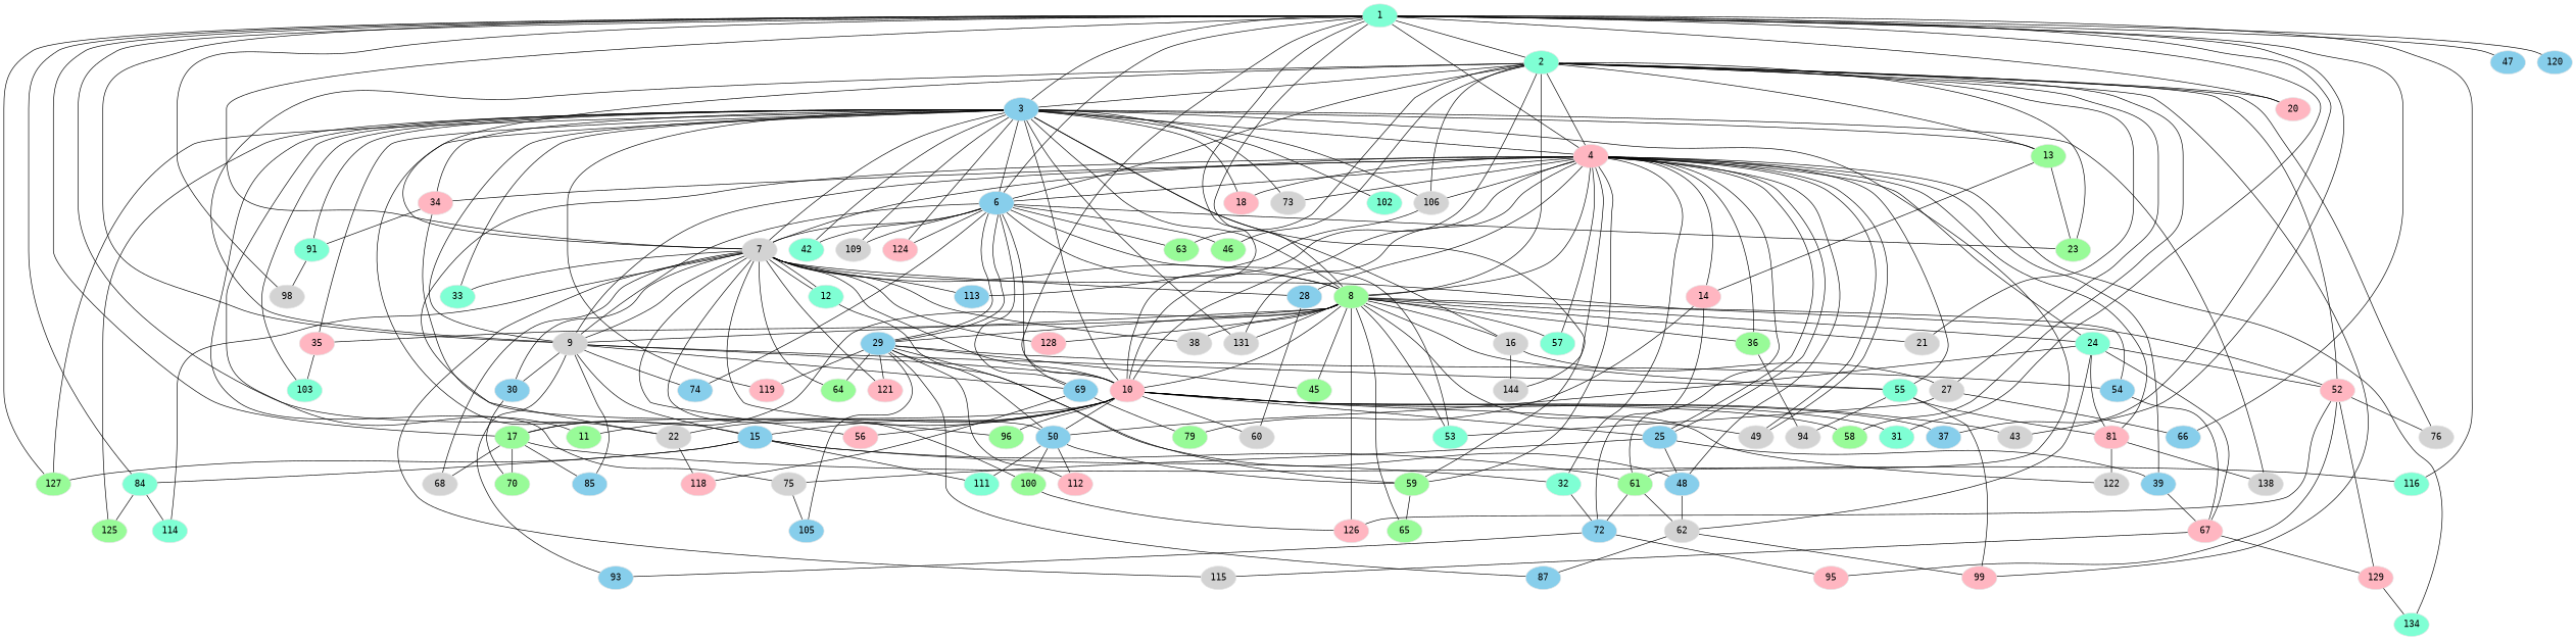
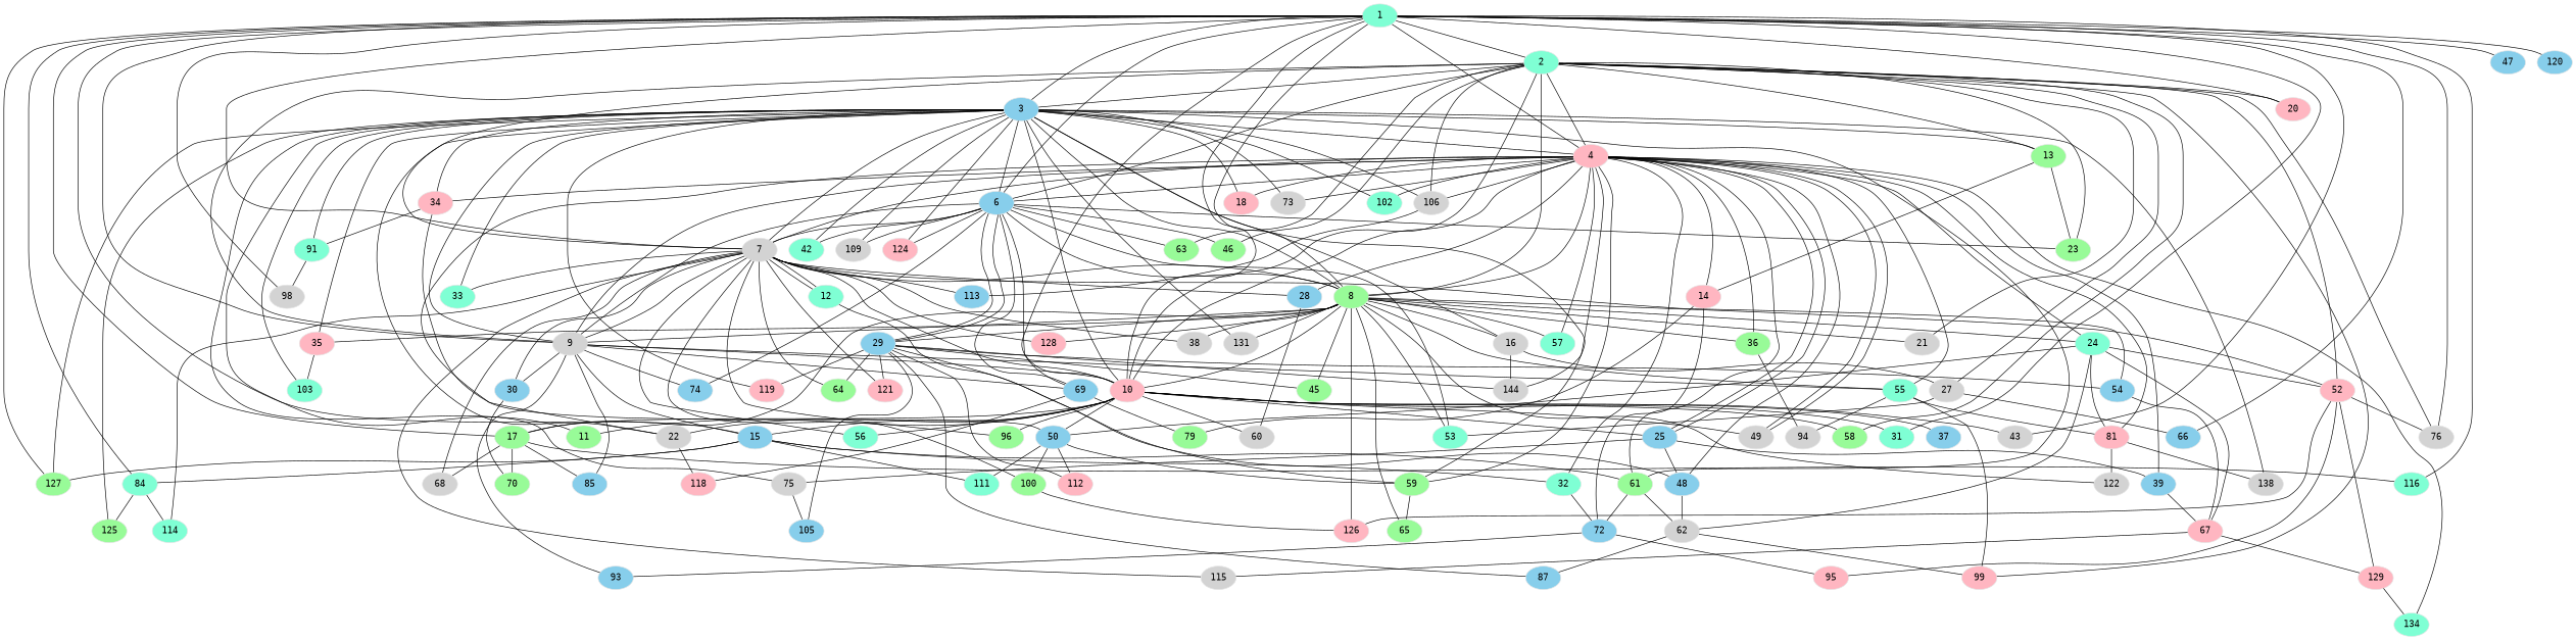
  graph {
    fontname="DejaVu Sans Mono"
    node [color=gray90 fillcolor=lightgrey fontname="DejaVu Sans Mono" style=filled]
    edge [fontname="DejaVu Sans Mono"]
    1 [fillcolor=aquamarine super="+44"]
    2 [fillcolor=aquamarine super="+130"]
    3 [fillcolor=skyblue super="+5"]
    4 [fillcolor=lightpink super="+19"]
    6 [fillcolor=skyblue super="+139"]
    7 [super="+136"]
    8 [fillcolor=palegreen super="+51"]
    9 [super="+110"]
    10 [fillcolor=lightpink super="+26"]
    15 [fillcolor=skyblue super="+82"]
    17 [fillcolor=palegreen super="+40"]
    20 [fillcolor=lightpink]
    31 [fillcolor=aquamarine]
    37 [fillcolor=skyblue]
    43
    47 [fillcolor=skyblue]
    66 [fillcolor=skyblue]
    69 [fillcolor=skyblue super="+83"]
    84 [fillcolor=aquamarine]
    98
    116 [fillcolor=aquamarine]
    120 [fillcolor=skyblue]
    127 [fillcolor=palegreen super="+137"]
    13 [fillcolor=palegreen]
    21
    23 [fillcolor=palegreen super="+97"]
    27 [super="+92"]
    46 [fillcolor=palegreen]
    52 [fillcolor=lightpink super="+135"]
    58 [fillcolor=palegreen]
    63 [fillcolor=palegreen]
    76
    99 [fillcolor=lightpink super="+101"]
    106 [super="+123"]
    11 [fillcolor=palegreen]
    16
    18 [fillcolor=lightpink]
    22 [super="+108"]
    33 [fillcolor=aquamarine]
    34 [fillcolor=lightpink]
    35 [fillcolor=lightpink]
    42 [fillcolor=aquamarine]
    59 [fillcolor=palegreen super="+88"]
    61 [fillcolor=palegreen]
    73
    75
    91 [fillcolor=aquamarine]
    102 [fillcolor=aquamarine]
    103 [fillcolor=aquamarine]
    109
    119 [fillcolor=lightpink]
    124 [fillcolor=lightpink]
    125 [fillcolor=palegreen]
    131
    138
    14 [fillcolor=lightpink]
    24 [fillcolor=aquamarine super="+80"]
    25 [fillcolor=skyblue super="+41"]
    28 [fillcolor=skyblue]
    32 [fillcolor=aquamarine]
    36 [fillcolor=palegreen]
    39 [fillcolor=skyblue]
    48 [fillcolor=skyblue super="+71"]
    49 [super="+107"]
    55 [fillcolor=aquamarine super="+77"]
    57 [fillcolor=aquamarine]
    81 [fillcolor=lightpink super="+89"]
    n68 [label=144]
    134 [fillcolor=aquamarine]
    29 [fillcolor=skyblue super="+78"]
    53 [fillcolor=aquamarine]
    74 [fillcolor=skyblue]
    12 [fillcolor=aquamarine super="+140"]
    30 [fillcolor=skyblue]
    38
    54 [fillcolor=skyblue]
-   56 [fillcolor=lightpink]
+   56 [fillcolor=aquamarine]
    64 [fillcolor=palegreen]
    68
    96 [fillcolor=palegreen]
    100 [fillcolor=palegreen]
    113 [fillcolor=skyblue]
    114 [fillcolor=aquamarine]
    115
    121 [fillcolor=lightpink]
    128 [fillcolor=lightpink]
    45 [fillcolor=palegreen]
    65 [fillcolor=palegreen]
    122
    126 [fillcolor=lightpink super="+133"]
    85 [fillcolor=skyblue]
    93 [fillcolor=skyblue]
    50 [fillcolor=skyblue super="+86"]
    60
    111 [fillcolor=aquamarine]
    70 [fillcolor=palegreen]
    79 [fillcolor=palegreen]
    118 [fillcolor=lightpink]
    95 [fillcolor=lightpink]
    129 [fillcolor=lightpink]
    62 [super="+117"]
    72 [fillcolor=skyblue super="+132"]
    105 [fillcolor=skyblue]
    67 [fillcolor=lightpink super="+90"]
    94
    87 [fillcolor=skyblue]
    112 [fillcolor=lightpink]
    1 -- 2
    1 -- 3 [weight=2]
    1 -- 4
    1 -- 6
    1 -- 7
    1 -- 8
    1 -- 9
    1 -- 10
    1 -- 15
    1 -- 17
    1 -- 20
    1 -- 31
-   1 -- 37
+   1 -- 76
    1 -- 43
    1 -- 47 [weight=2]
    1 -- 66
    1 -- 69
    1 -- 84
    1 -- 98
    1 -- 116
    1 -- 120 [weight=2]
    1 -- 127
    2 -- 3 [weight=2]
    2 -- 4
    2 -- 6
    2 -- 7
    2 -- 8
    2 -- 9
    2 -- 10 [weight=2]
    2 -- 20
    2 -- 13
    2 -- 21
    2 -- 23
    2 -- 27
    2 -- 46
    2 -- 52
    2 -- 58
    2 -- 63
    2 -- 76 [weight=2]
    2 -- 99
    2 -- 106
    3 -- 4 [weight=3]
    3 -- 6 [weight=2]
    3 -- 7 [weight=2]
    3 -- 8 [weight=2]
    3 -- 9 [weight=2]
    3 -- 10 [weight=2]
    3 -- 127
    3 -- 13
    3 -- 106
    3 -- 11
    3 -- 16
    3 -- 18
    3 -- 22
    3 -- 33
    3 -- 34
    3 -- 35
    3 -- 42
    3 -- 59
    3 -- 61
    3 -- 73
    3 -- 75
    3 -- 91
    3 -- 102
    3 -- 103
    3 -- 109
    3 -- 119
    3 -- 124
    3 -- 125
    3 -- 131
    3 -- 138
    4 -- 6
    4 -- 7
    4 -- 8
    4 -- 9
    4 -- 10
    4 -- 106
    4 -- 18
    4 -- 22
    4 -- 34
    4 -- 59
    4 -- 61
    4 -- 73
-   4 -- 131
+   4 -- 102
    4 -- 14
    4 -- 24
    4 -- 25
    4 -- 25
    4 -- 28
    4 -- 32
    4 -- 36
    4 -- 39
    4 -- 48
    4 -- 49
    4 -- 49
    4 -- 55
    4 -- 57
    4 -- 81
    4 -- n68
    4 -- 134
    6 -- 7
    6 -- 8
    6 -- 9
    6 -- 10 [weight=2]
    6 -- 69
    6 -- 23
    6 -- 46
    6 -- 63
    6 -- 42
    6 -- 109
    6 -- 124
    6 -- 29
    6 -- 29
    6 -- 53
    6 -- 74
    7 -- 8 [weight=2]
    7 -- 9
    7 -- 10
    7 -- 33
    7 -- 28
    7 -- 12
    7 -- 12
    7 -- 30
    7 -- 38
    7 -- 54
    7 -- 56
    7 -- 64
    7 -- 68
    7 -- 96
    7 -- 100
    7 -- 113
    7 -- 114
    7 -- 115
    7 -- 121
    7 -- 128
    8 -- 9
    8 -- 10
    8 -- 17
    8 -- 21
    8 -- 52
    8 -- 16
    8 -- 35
    8 -- 131
    8 -- 24
    8 -- 36
    8 -- 55
    8 -- 57
    8 -- 29
    8 -- 53
    8 -- 38
    8 -- 128
    8 -- 45
    8 -- 65
    8 -- 122
    8 -- 126
    9 -- 10
    9 -- 15
    9 -- 69
    9 -- 55
    9 -- 74
    9 -- 30
    9 -- 85
    9 -- 93
    10 -- 15
    10 -- 17
    10 -- 31
    10 -- 37
    10 -- 43
    10 -- 58
    10 -- 11
    10 -- 22
    10 -- 25
    10 -- 49
    10 -- 56
    10 -- 96
    10 -- 50
    10 -- 60
    15 -- 84
    15 -- 127
    15 -- 61
    15 -- 32
    15 -- 111
    17 -- 116
    17 -- 68
    17 -- 85
    17 -- 70
    69 -- 79
    69 -- 118
    84 -- 125
    84 -- 114
    13 -- 23
    13 -- 14
    27 -- 66
    27 -- 53
    52 -- 76
    52 -- 126
    52 -- 95
    52 -- 129
    106 -- 113
    16 -- 27
    16 -- n68
    22 -- 118
    34 -- 91
    34 -- 50
    35 -- 103
    59 -- 65
    61 -- 62
    61 -- 72
    75 -- 105
    91 -- 98
    14 -- 79
    14 -- 72
    24 -- 52
    24 -- 81
    24 -- 50
    24 -- 62
    24 -- 67
    25 -- 75
    25 -- 39
    25 -- 48
    28 -- 60
    32 -- 72
    36 -- 94
    39 -- 67
    48 -- 62
    55 -- 99
    55 -- 81
    55 -- 94
    81 -- 138
    81 -- 122
    29 -- 119
    29 -- 48
    29 -- 54
    29 -- 64
    29 -- 121
    29 -- 45
-   29 -- 50
+   29 -- n68
    29 -- 105
    29 -- 87
    29 -- 112
    12 -- 59
    30 -- 70
    54 -- 67
    100 -- 126
    50 -- 59
    50 -- 100
    50 -- 111
    50 -- 112
    129 -- 134
    62 -- 99
    62 -- 87
    72 -- 93
    72 -- 95
    67 -- 115
    67 -- 129
  }
